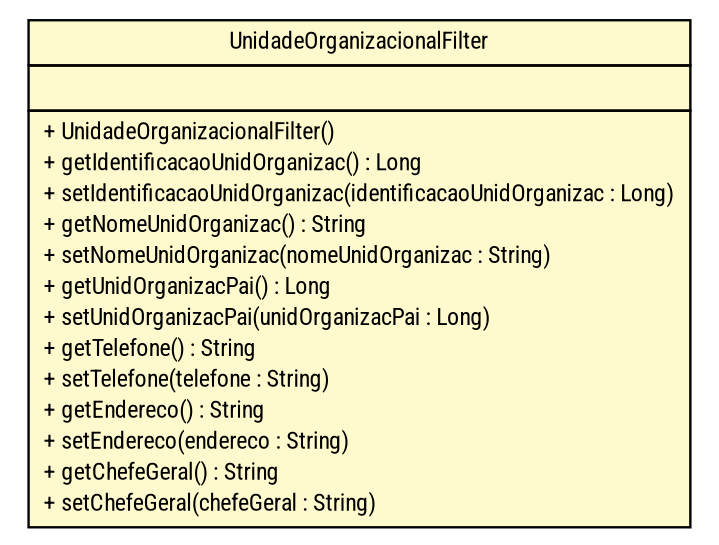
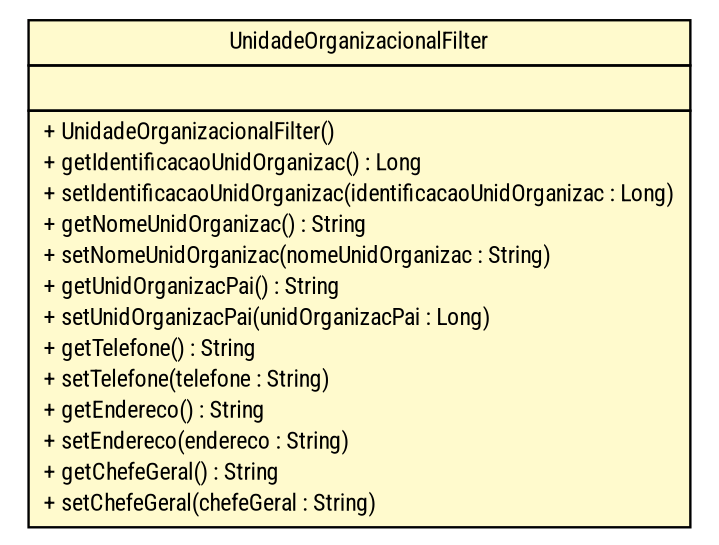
  digraph {
    nodesep=0.25
    ranksep=0.5
    fontname="Roboto Condensed"
-   n1 [fontcolor=black fontname="Roboto Condensed" fontsize=10.0 label=<<table title="br.gov.to.sefaz.seg.business.gestao.service.filter.UnidadeOrganizacionalFilter" border="0" cellborder="1" cellspacing="0" cellpadding="2" port="p" bgcolor="lemonChiffon" href="./UnidadeOrganizacionalFilter.html"> 		<tr><td><table border="0" cellspacing="0" cellpadding="1"> <tr><td align="center" balign="center"> UnidadeOrganizacionalFilter </td></tr> 		</table></td></tr> 		<tr><td><table border="0" cellspacing="0" cellpadding="1"> <tr><td align="left" balign="left">  </td></tr> 		</table></td></tr> 		<tr><td><table border="0" cellspacing="0" cellpadding="1"> <tr><td align="left" balign="left"> + UnidadeOrganizacionalFilter() </td></tr> <tr><td align="left" balign="left"> + getIdentificacaoUnidOrganizac() : Long </td></tr> <tr><td align="left" balign="left"> + setIdentificacaoUnidOrganizac(identificacaoUnidOrganizac : Long) </td></tr> <tr><td align="left" balign="left"> + getNomeUnidOrganizac() : String </td></tr> <tr><td align="left" balign="left"> + setNomeUnidOrganizac(nomeUnidOrganizac : String) </td></tr> <tr><td align="left" balign="left"> + getUnidOrganizacPai() : Long </td></tr> <tr><td align="left" balign="left"> + setUnidOrganizacPai(unidOrganizacPai : Long) </td></tr> <tr><td align="left" balign="left"> + getTelefone() : String </td></tr> <tr><td align="left" balign="left"> + setTelefone(telefone : String) </td></tr> <tr><td align="left" balign="left"> + getEndereco() : String </td></tr> <tr><td align="left" balign="left"> + setEndereco(endereco : String) </td></tr> <tr><td align="left" balign="left"> + getChefeGeral() : String </td></tr> <tr><td align="left" balign="left"> + setChefeGeral(chefeGeral : String) </td></tr> 		</table></td></tr> 		</table>> shape=plaintext]
+   n1 [fontcolor=black fontname="Roboto Condensed" fontsize=10.0 label=<<table title="br.gov.to.sefaz.seg.business.gestao.service.filter.UnidadeOrganizacionalFilter" border="0" cellborder="1" cellspacing="0" cellpadding="2" port="p" bgcolor="lemonChiffon" href="./UnidadeOrganizacionalFilter.html"> 		<tr><td><table border="0" cellspacing="0" cellpadding="1"> <tr><td align="center" balign="center"> UnidadeOrganizacionalFilter </td></tr> 		</table></td></tr> 		<tr><td><table border="0" cellspacing="0" cellpadding="1"> <tr><td align="left" balign="left">  </td></tr> 		</table></td></tr> 		<tr><td><table border="0" cellspacing="0" cellpadding="1"> <tr><td align="left" balign="left"> + UnidadeOrganizacionalFilter() </td></tr> <tr><td align="left" balign="left"> + getIdentificacaoUnidOrganizac() : Long </td></tr> <tr><td align="left" balign="left"> + setIdentificacaoUnidOrganizac(identificacaoUnidOrganizac : Long) </td></tr> <tr><td align="left" balign="left"> + getNomeUnidOrganizac() : String </td></tr> <tr><td align="left" balign="left"> + setNomeUnidOrganizac(nomeUnidOrganizac : String) </td></tr> <tr><td align="left" balign="left"> + getUnidOrganizacPai() : String </td></tr> <tr><td align="left" balign="left"> + setUnidOrganizacPai(unidOrganizacPai : Long) </td></tr> <tr><td align="left" balign="left"> + getTelefone() : String </td></tr> <tr><td align="left" balign="left"> + setTelefone(telefone : String) </td></tr> <tr><td align="left" balign="left"> + getEndereco() : String </td></tr> <tr><td align="left" balign="left"> + setEndereco(endereco : String) </td></tr> <tr><td align="left" balign="left"> + getChefeGeral() : String </td></tr> <tr><td align="left" balign="left"> + setChefeGeral(chefeGeral : String) </td></tr> 		</table></td></tr> 		</table>> shape=plaintext]
  }
